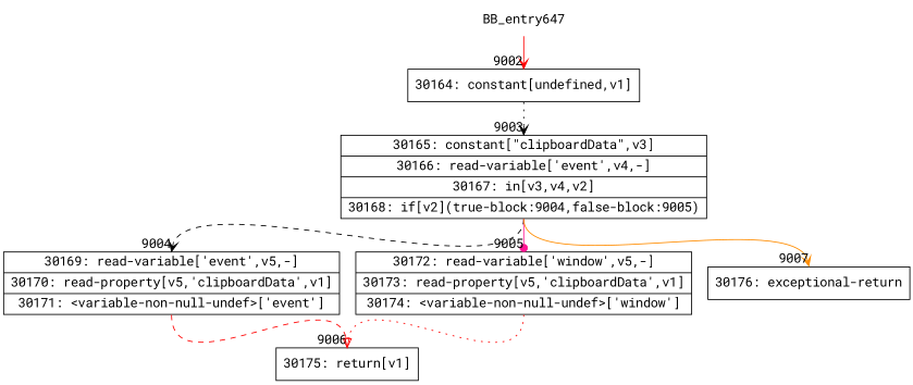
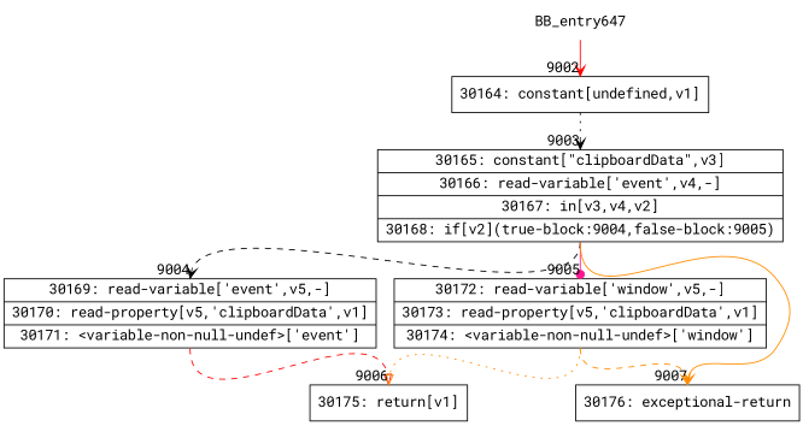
  digraph {
    fontname="Roboto Mono"
    rankdir=TD
    node [fontname="Roboto Mono" shape=record]
    edge [arrowhead=vee color=red fontname="Roboto Mono" headport=n style=solid tailport=s]
    BB_entry647 [shape=none]
    n2 [label="{30164: constant[undefined,v1]}"]
    n3 [label="{30165: constant[\"clipboardData\",v3]|30166: read-variable['event',v4,-]|30167: in[v3,v4,v2]|30168: if[v2](true-block:9004,false-block:9005)}"]
    n4 [label="{30169: read-variable['event',v5,-]|30170: read-property[v5,'clipboardData',v1]|30171: \<variable-non-null-undef\>['event']}"]
    n5 [label="{30172: read-variable['window',v5,-]|30173: read-property[v5,'clipboardData',v1]|30174: \<variable-non-null-undef\>['window']}"]
    n6 [label="{30176: exceptional-return}"]
    n7 [label="{30175: return[v1]}"]
    BB_entry647 -> n2 [headlabel="    9002"]
    n2 -> n3 [color=black headlabel="      9003" style=dotted]
    n3 -> n4 [color=black headlabel="      9004" style=dashed]
    n3 -> n5 [arrowhead=dot color=deeppink headlabel="      9005"]
    n3 -> n6 [color=darkorange headlabel="      9007"]
    n4 -> n7 [arrowhead=onormal headlabel="      9006" style=dashed]
-   n5 -> n7 [arrowhead=onormal style=dotted]
+   n5 -> n6 [color=darkorange style=dashed]
+   n5 -> n7 [arrowhead=onormal color=darkorange style=dotted]
  }
